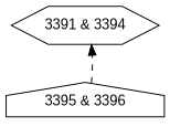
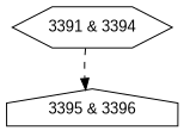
  digraph {
    fontname="Liberation Sans"
    node [fontname="Liberation Sans"]
    n1 [label="3391 & 3394" shape=hexagon]
    n2 [label="3395 & 3396" shape=house]
-   n2 -> n1 [style=dashed fontname="Liberation Sans"]
+   n1 -> n2 [style=dashed fontname="Liberation Sans"]
  }
